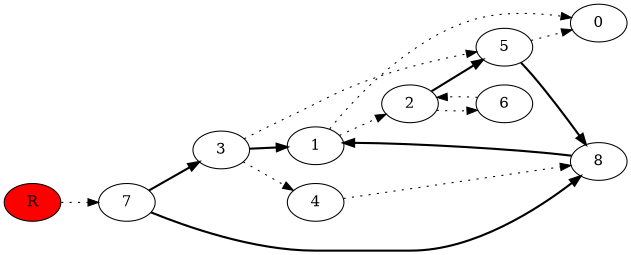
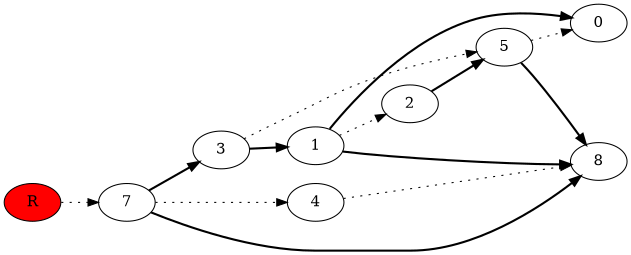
  digraph {
    rankdir=LR
    edge [style=dotted]
    1
    2
    8
    n4 [label=0]
-   6
    5
    3
    4
    7
    R [fillcolor="#ff0000" style=filled]
    1 -> 2
-   8 -> 1 [style=bold]
-   1 -> n4
-   2 -> 6
+   1 -> 8 [style=bold]
+   1 -> n4 [style=bold]
    2 -> 5 [style=bold]
-   6 -> 2
    5 -> 8 [style=bold]
    5 -> n4
    3 -> 1 [style=bold]
    3 -> 5
-   3 -> 4
+   7 -> 4
    4 -> 8
    7 -> 8 [style=bold]
    7 -> 3 [style=bold]
    R -> 7
  }
